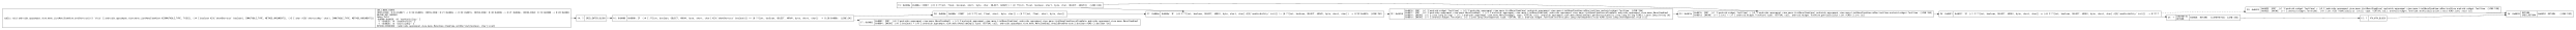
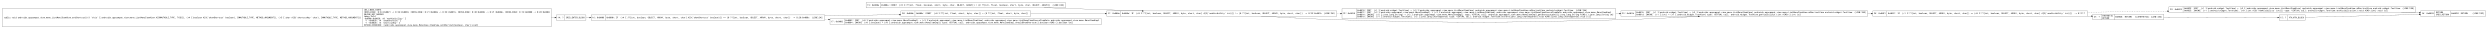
  digraph {
    fontname="Roboto Mono"
    rankdir=LR
    node [fontname="Roboto Mono" shape=record]
    edge [fontname="Roboto Mono"]
    n1 [label="{14\:\ ?|ORIG_ENTER_BLOCK\l}"]
    n2 [label="{16\:\ 0x0000|0x0000: IF  (r4 I:??[int, boolean, OBJECT, ARRAY, byte, short, char] A[D('showShortcut' boolean)]) == (0 ??[int, boolean, OBJECT, ARRAY, byte, short, char])  \-\> B:20:0x000c  (LINE:242)\l}"]
    n3 [label="{17\:\ 0x0002|0x0002: IGET  (r0 I:androidx.appcompat.view.menu.MenuItemImpl) = (r3 I:androidx.appcompat.view.menu.ListMenuItemView) androidx.appcompat.view.menu.ListMenuItemView.mItemData androidx.appcompat.view.menu.MenuItemImpl \l0x0004: INVOKE  (r0 I:boolean) = (r0 I:androidx.appcompat.view.menu.MenuItemImpl) type: VIRTUAL call: androidx.appcompat.view.menu.MenuItemImpl.shouldShowShortcut():boolean A[MD:():boolean (m)]\l}"]
    n4 [label="{20\:\ 0x000c|0x000c: CONST  (r0 I:??[int, float, short, byte, char]) = (8 ??[int, float, short, byte, char]) \l}"]
    n5 [label="{21\:\ 0x000e|0x000e: IF  (r0 I:??[int, boolean, OBJECT, ARRAY, byte, short, char] A[D('newVisibility' int)]) != (0 ??[int, boolean, OBJECT, ARRAY, byte, short, char])  \-\> B:23:0x001b  (LINE:245)\l}"]
    n6 [label="{19\:\ 0x000a|0x000a: CONST  (r0 I:??[int, float, boolean, short, byte, char, OBJECT, ARRAY]) = (0 ??[int, float, boolean, short, byte, char, OBJECT, ARRAY])  (LINE:243)\l}"]
    n7 [label="{22\:\ 0x0010|0x0010: IGET  (r1 I:android.widget.TextView) = (r3 I:androidx.appcompat.view.menu.ListMenuItemView) androidx.appcompat.view.menu.ListMenuItemView.mShortcutView android.widget.TextView  (LINE:246)\l0x0012: IGET  (r2 I:androidx.appcompat.view.menu.MenuItemImpl) = (r3 I:androidx.appcompat.view.menu.ListMenuItemView) androidx.appcompat.view.menu.ListMenuItemView.mItemData androidx.appcompat.view.menu.MenuItemImpl \l0x0014: INVOKE  (r2 I:java.lang.String) = (r2 I:androidx.appcompat.view.menu.MenuItemImpl) type: VIRTUAL call: androidx.appcompat.view.menu.MenuItemImpl.getShortcutLabel():java.lang.String A[MD:():java.lang.String (m)]\l0x0018: INVOKE  (r1 I:android.widget.TextView), (r2 I:java.lang.CharSequence) type: VIRTUAL call: android.widget.TextView.setText(java.lang.CharSequence):void A[MD:(java.lang.CharSequence):void (c)]\l}"]
    n8 [label="{23\:\ 0x001b|0x001b: IGET  (r1 I:android.widget.TextView) = (r3 I:androidx.appcompat.view.menu.ListMenuItemView) androidx.appcompat.view.menu.ListMenuItemView.mShortcutView android.widget.TextView  (LINE:249)\l0x001d: INVOKE  (r1 I:int) = (r1 I:android.widget.TextView) type: VIRTUAL call: android.widget.TextView.getVisibility():int A[MD:():int (c)]\l}"]
    n9 [label="{24\:\ 0x0021|0x0021: IF  (r1 I:??[int, boolean, OBJECT, ARRAY, byte, short, char]) == (r0 I:??[int, boolean, OBJECT, ARRAY, byte, short, char] A[D('newVisibility' int)])  \-\> B:27:? \l}"]
    n10 [label="{25\:\ 0x0023|0x0023: IGET  (r1 I:android.widget.TextView) = (r3 I:androidx.appcompat.view.menu.ListMenuItemView) androidx.appcompat.view.menu.ListMenuItemView.mShortcutView android.widget.TextView  (LINE:250)\l0x0025: INVOKE  (r1 I:android.widget.TextView), (r0 I:int A[D('newVisibility' int)]) type: VIRTUAL call: android.widget.TextView.setVisibility(int):void A[MD:(int):void (c)]\l}"]
    n11 [label="{27\:\ ?|SYNTHETIC\lRETURN\l|0x0028: RETURN   A[SYNTHETIC] (LINE:252)\l}"]
    n12 [label="{26\:\ 0x0028|RETURN\lORIG_RETURN\l|0x0028: RETURN    (LINE:252)\l}"]
    n13 [label="{15\:\ ?|MTH_MTH_BLOCK\l}"]
    n14 [label="{public void androidx.appcompat.view.menu.ListMenuItemView.setShortcut((r3 'this' I:androidx.appcompat.view.menu.ListMenuItemView A[IMMUTABLE_TYPE, THIS]), (r4 I:boolean A[D('showShortcut' boolean), IMMUTABLE_TYPE, METHOD_ARGUMENT]), (r5 I:char A[D('shortcutKey' char), IMMUTABLE_TYPE, METHOD_ARGUMENT]))  | USE_LINES_HINTS\lCROSS_EDGE: B:24:0x0021 \-\> B:26:0x0028, CROSS_EDGE: B:21:0x000e \-\> B:23:0x001b, CROSS_EDGE: B:20:0x000c \-\> B:21:0x000e, CROSS_EDGE: B:16:0x0000 \-\> B:20:0x000c\lINLINE_NOT_NEEDED\lDebug Info:\l  0x000e\-0x0028: r0 'newVisibility' I\l  \-1 \-0x0028: r4 'showShortcut' Z\l  \-1 \-0x0028: r5 'shortcutKey' C\lMETHOD_OVERRIDE: [androidx.appcompat.view.menu.MenuView.ItemView.setShortcut(boolean, char):void]\l}"]
    n1 -> n2
    n2 -> n3 [style=dashed]
    n2 -> n4
    n4 -> n5
    n5 -> n7 [style=dashed]
-   n6 -> n8
+   n5 -> n8
    n6 -> n5
    n7 -> n8
    n8 -> n9
    n9 -> n10 [style=dashed]
    n9 -> n11
    n10 -> n12
    n11 -> n13
    n13 -> n12
    n14 -> n1
  }
